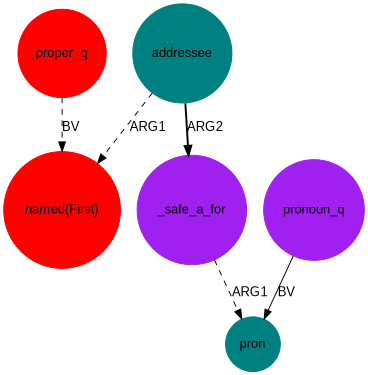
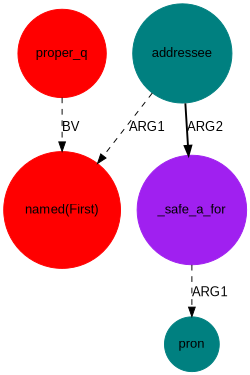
  digraph {
    fontname="Liberation Sans"
    node [shape=circle style=filled color=red fontname="Liberation Sans"]
    edge [style=dashed fontname="Liberation Sans"]
    proper_q
    "named(First)"
    addressee [color=teal]
    _safe_a_for [color=purple]
    pron [color=teal]
-   pronoun_q [color=purple]
    proper_q -> "named(First)" [label=BV]
    addressee -> "named(First)" [label=ARG1]
    addressee -> _safe_a_for [label=ARG2 style=bold]
    _safe_a_for -> pron [label=ARG1]
-   pronoun_q -> pron [label=BV style=solid]
  }
